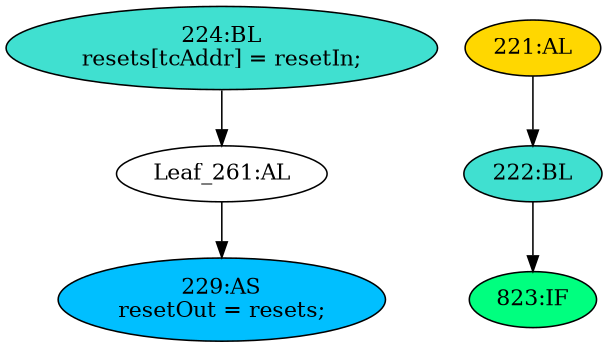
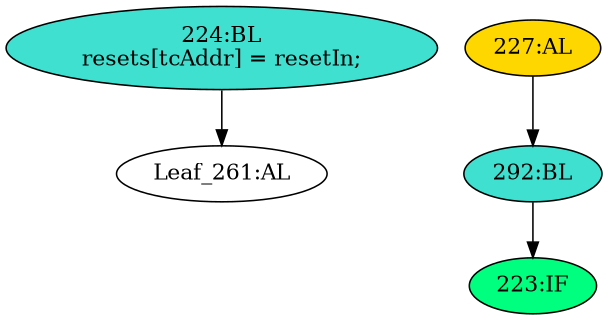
  strict digraph {
    node [fillcolor=turquoise statements="[]" style=filled typ=Block]
    edge [cond="[]" lineno=None]
    n1 [def_var="['resets']" label="Leaf_261:AL" fillcolor="" statements="" style="" typ=""]
-   n2 [ast="<pyverilog.vparser.ast.Assign object at 0x7fd6acdff710>" def_var="['resetOut']" fillcolor=deepskyblue label="229:AS\nresetOut = resets;" typ=Assign use_var="['resets']"]
-   n3 [ast="<pyverilog.vparser.ast.Block object at 0x7fd6acdf5850>" label="222:BL"]
-   n4 [ast="<pyverilog.vparser.ast.IfStatement object at 0x7fd6acda6a50>" fillcolor=springgreen label="823:IF" typ=IfStatement]
+   n3 [ast="<pyverilog.vparser.ast.Block object at 0x7fd6acdf5850>" label="292:BL"]
+   n4 [ast="<pyverilog.vparser.ast.IfStatement object at 0x7fd6acda6a50>" fillcolor=springgreen label="223:IF" typ=IfStatement]
    n5 [ast="<pyverilog.vparser.ast.Block object at 0x7fd6acdf5f50>" label="224:BL\nresets[tcAddr] = resetIn;" statements="[<pyverilog.vparser.ast.BlockingSubstitution object at 0x7fd6acdf53d0>]"]
-   n6 [ast="<pyverilog.vparser.ast.Always object at 0x7fd6acda6950>" clk_sens=False fillcolor=gold label="221:AL" sens="['tcResetEn']" typ=Always use_var="['tcResetEn', 'resetIn']"]
-   n1 -> n2 [cond="" lineno=""]
+   n6 [ast="<pyverilog.vparser.ast.Always object at 0x7fd6acda6950>" clk_sens=False fillcolor=gold label="227:AL" sens="['tcResetEn']" typ=Always use_var="['tcResetEn', 'resetIn']"]
    n3 -> n4
    n5 -> n1
    n6 -> n3
  }
